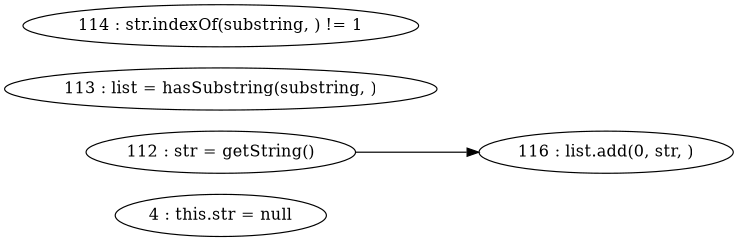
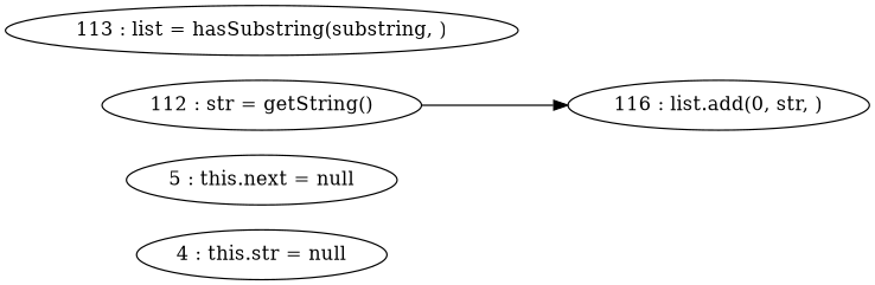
  digraph {
    rankdir=LR
    "4 : this.str = null"
+   "5 : this.next = null"
    "112 : str = getString()"
    "116 : list.add(0, str, )"
    "113 : list = hasSubstring(substring, )"
-   "114 : str.indexOf(substring, ) != 1"
    "112 : str = getString()" -> "116 : list.add(0, str, )"
  }
